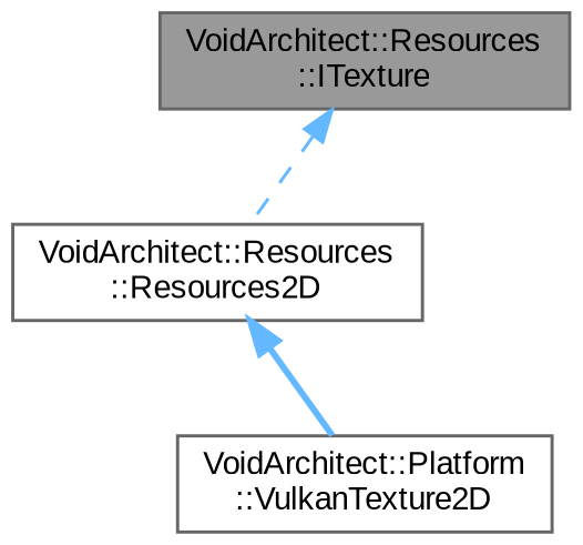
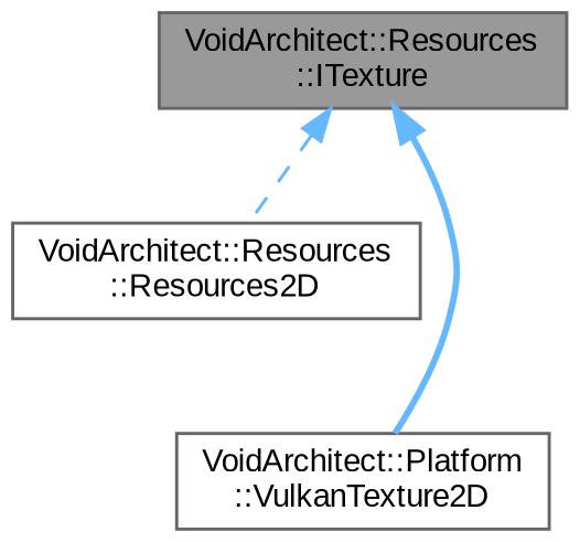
  digraph {
    fontname="Liberation Sans"
    node [color=gray40 fillcolor=white fontname="Liberation Sans" fontsize=10 shape=box style=filled]
    edge [color=steelblue1 dir=back fontname="Liberation Sans" fontsize=10 labelfontname=Helvetica labelfontsize=10]
    n1 [fillcolor=grey60 fontcolor=black height=0.2 label="VoidArchitect::Resources\l::ITexture" width=0.4]
    n2 [height=0.2 label="VoidArchitect::Resources\l::Resources2D" width=0.4]
    n3 [height=0.2 label="VoidArchitect::Platform\l::VulkanTexture2D" width=0.4]
    n1 -> n2 [style=dashed]
-   n2 -> n3 [style=bold]
+   n1 -> n3 [style=bold]
  }
